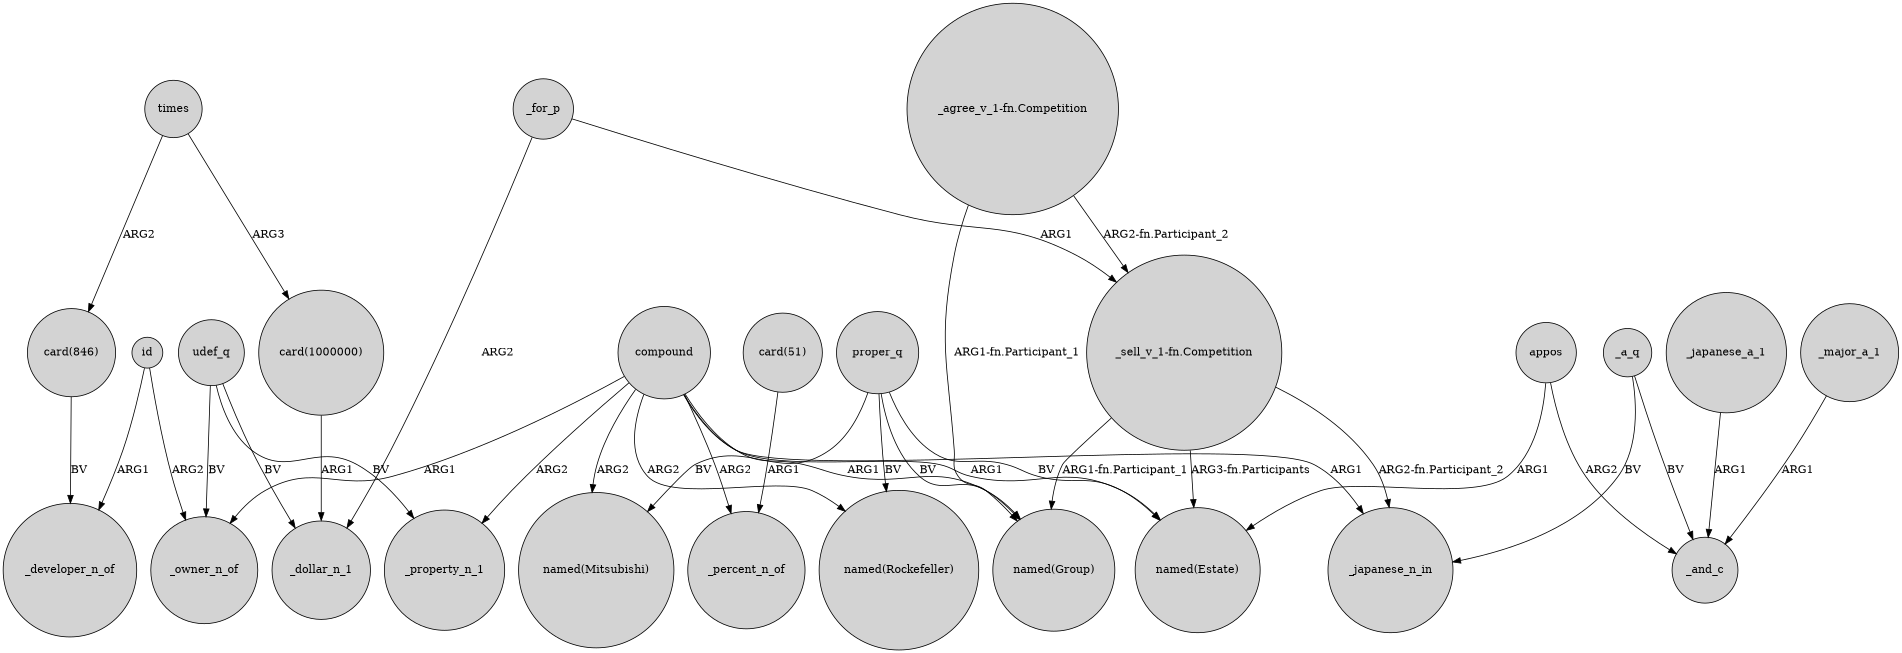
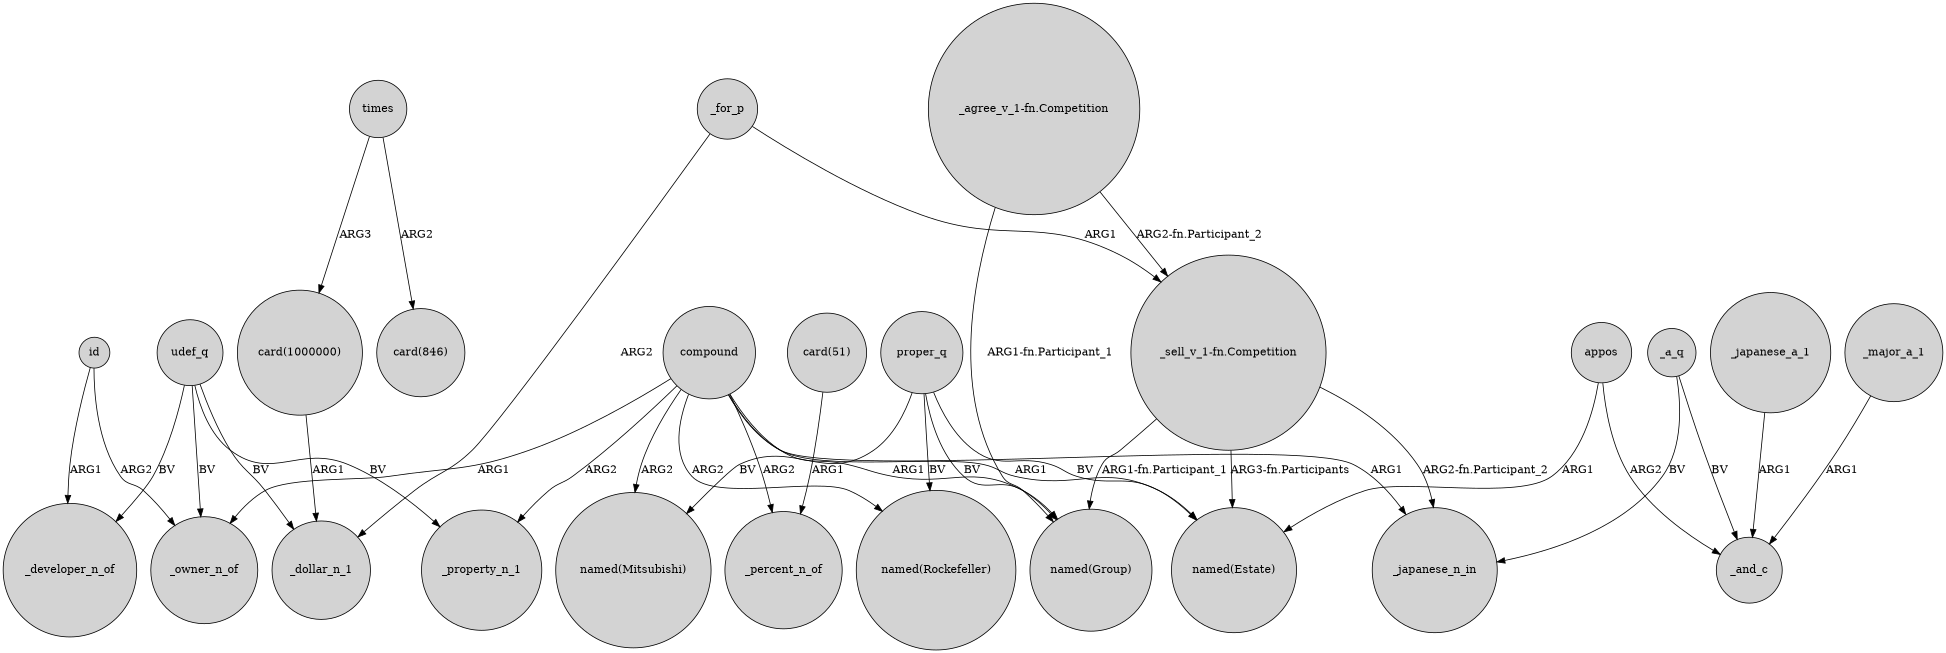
  digraph {
    node [shape=circle style=filled]
    compound
    _property_n_1
    _owner_n_of
    "named(Group)"
    n5 [label=_japanese_n_in]
    "named(Mitsubishi)"
    "named(Estate)"
    "named(Rockefeller)"
    _percent_n_of
    appos
    _and_c
    times
    "card(846)"
    "card(1000000)"
    _dollar_n_1
    _a_q
    udef_q
    _developer_n_of
    "_agree_v_1-fn.Competition"
    "_sell_v_1-fn.Competition"
    _major_a_1
    proper_q
    id
    _for_p
    "card(51)"
    _japanese_a_1
    compound -> _property_n_1 [label=ARG2]
    compound -> _owner_n_of [label=ARG1]
    compound -> "named(Group)" [label=ARG1]
    compound -> n5 [label=ARG1]
    compound -> "named(Mitsubishi)" [label=ARG2]
    compound -> "named(Estate)" [label=ARG1]
    compound -> "named(Rockefeller)" [label=ARG2]
    compound -> _percent_n_of [label=ARG2]
    appos -> "named(Estate)" [label=ARG1]
    appos -> _and_c [label=ARG2]
    times -> "card(846)" [label=ARG2]
    times -> "card(1000000)" [label=ARG3]
    "card(1000000)" -> _dollar_n_1 [label=ARG1]
    _a_q -> n5 [label=BV]
    _a_q -> _and_c [label=BV]
    udef_q -> _property_n_1 [label=BV]
    udef_q -> _owner_n_of [label=BV]
    udef_q -> _dollar_n_1 [label=BV]
-   "card(846)" -> _developer_n_of [label=BV]
+   udef_q -> _developer_n_of [label=BV]
    "_agree_v_1-fn.Competition" -> "named(Group)" [label="ARG1-fn.Participant_1"]
    "_agree_v_1-fn.Competition" -> "_sell_v_1-fn.Competition" [label="ARG2-fn.Participant_2"]
    "_sell_v_1-fn.Competition" -> "named(Group)" [label="ARG1-fn.Participant_1"]
    "_sell_v_1-fn.Competition" -> n5 [label="ARG2-fn.Participant_2"]
    "_sell_v_1-fn.Competition" -> "named(Estate)" [label="ARG3-fn.Participants"]
    _major_a_1 -> _and_c [label=ARG1]
    proper_q -> "named(Group)" [label=BV]
    proper_q -> "named(Mitsubishi)" [label=BV]
    proper_q -> "named(Estate)" [label=BV]
    proper_q -> "named(Rockefeller)" [label=BV]
    id -> _owner_n_of [label=ARG2]
    id -> _developer_n_of [label=ARG1]
    _for_p -> _dollar_n_1 [label=ARG2]
    _for_p -> "_sell_v_1-fn.Competition" [label=ARG1]
    "card(51)" -> _percent_n_of [label=ARG1]
    _japanese_a_1 -> _and_c [label=ARG1]
  }
